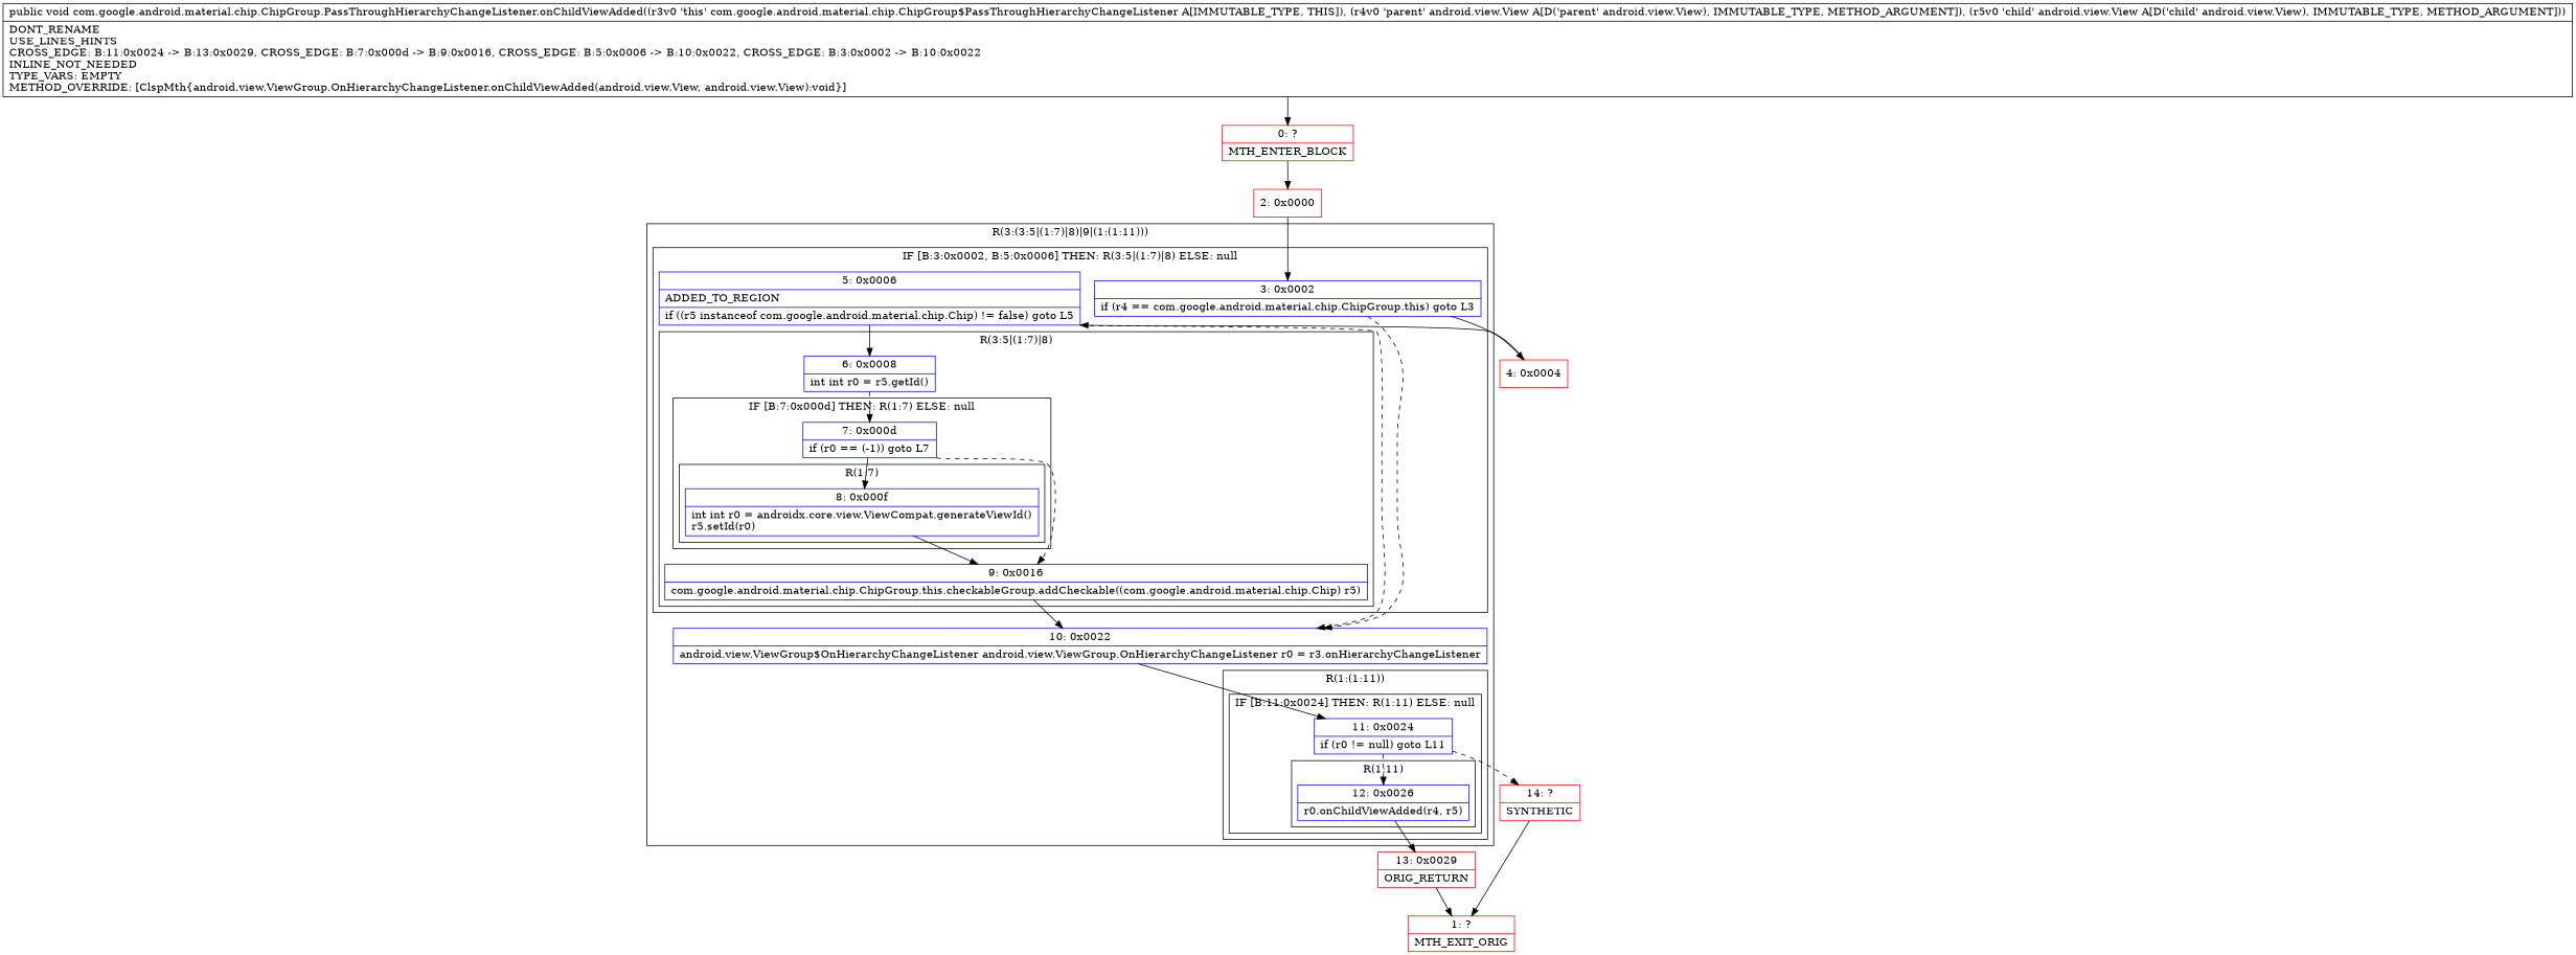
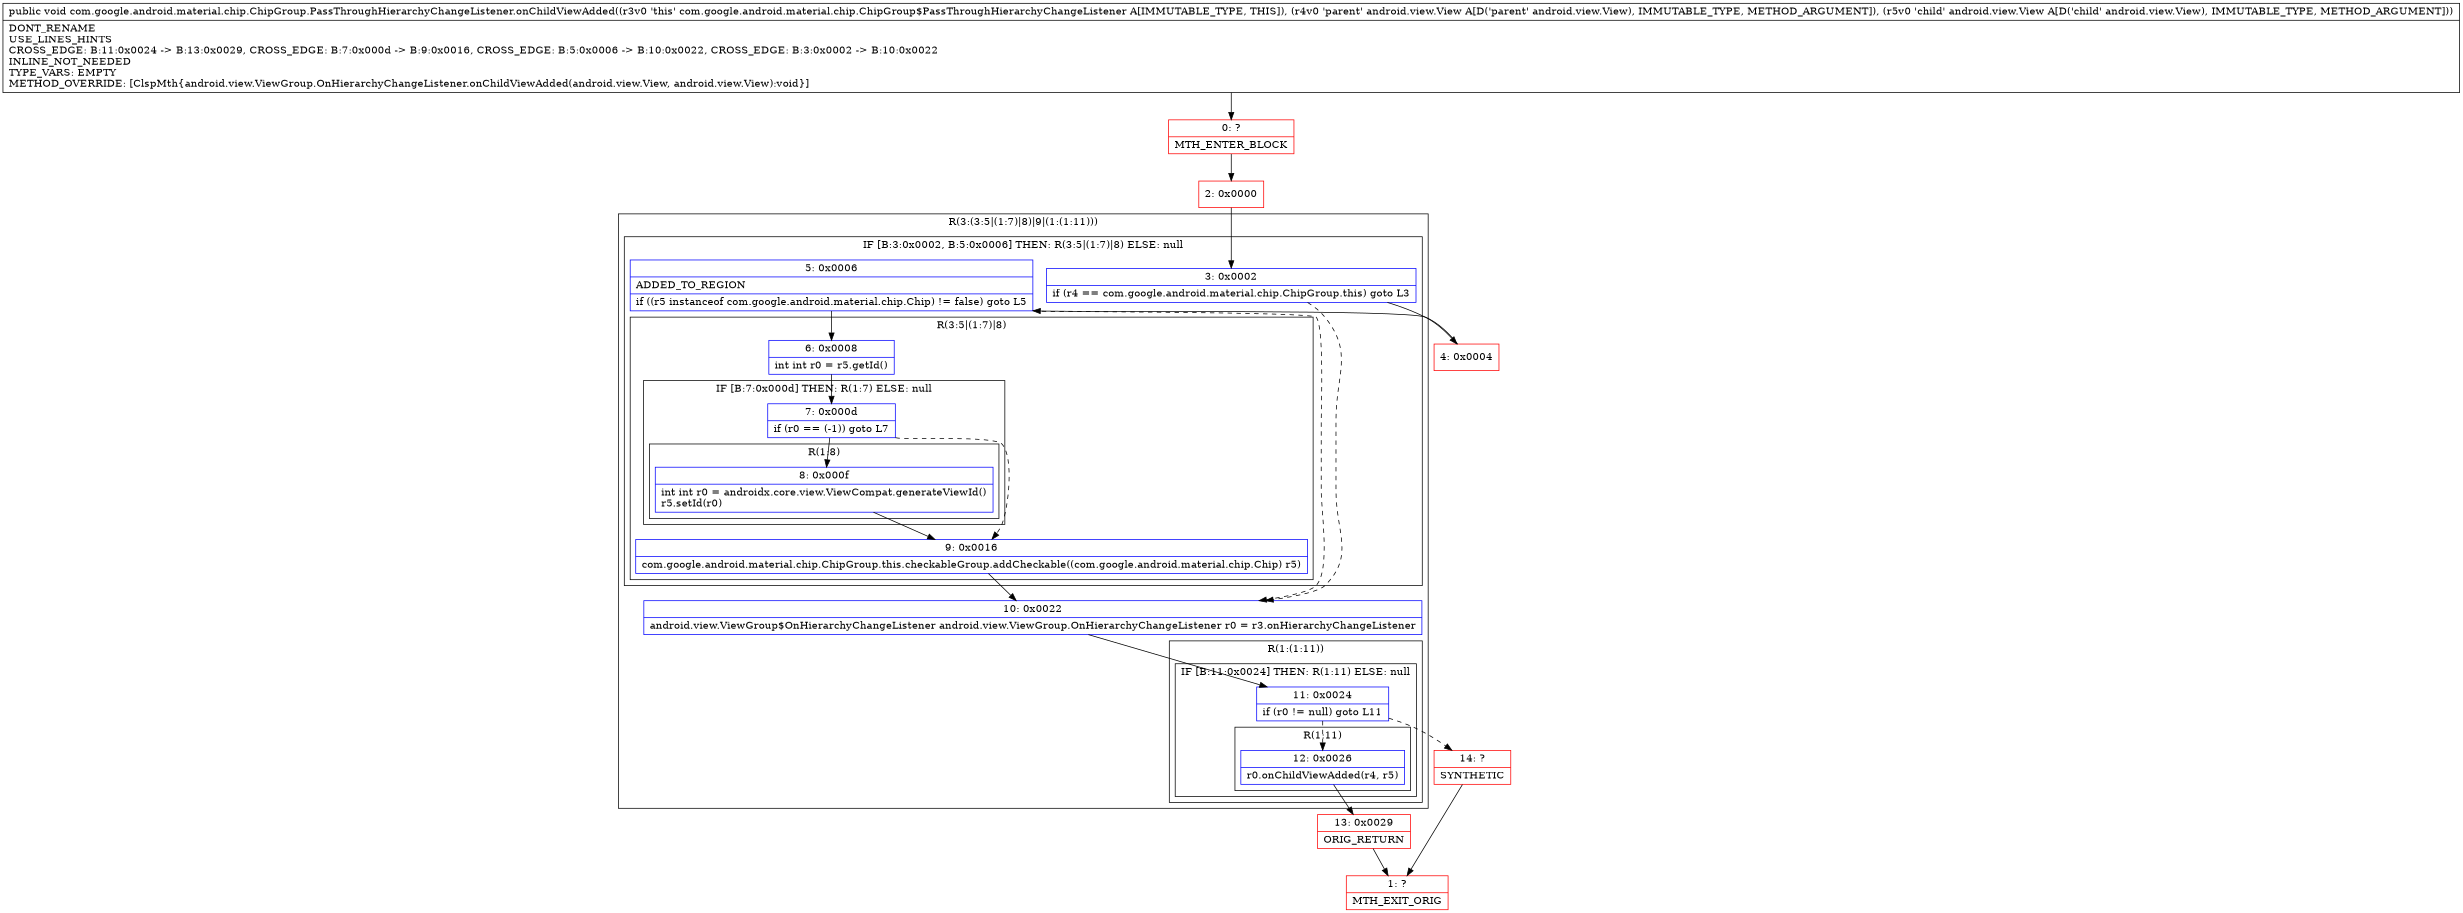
  digraph {
    node [color=blue shape=record]
    n1 [label="{8\:\ 0x000f|int int r0 = androidx.core.view.ViewCompat.generateViewId()\lr5.setId(r0)\l}"]
    n2 [label="{7\:\ 0x000d|if (r0 == (\-1)) goto L7\l}"]
    n3 [label="{6\:\ 0x0008|int int r0 = r5.getId()\l}"]
    n4 [label="{9\:\ 0x0016|com.google.android.material.chip.ChipGroup.this.checkableGroup.addCheckable((com.google.android.material.chip.Chip) r5)\l}"]
    n5 [label="{3\:\ 0x0002|if (r4 == com.google.android.material.chip.ChipGroup.this) goto L3\l}"]
    n6 [label="{5\:\ 0x0006|ADDED_TO_REGION\l|if ((r5 instanceof com.google.android.material.chip.Chip) != false) goto L5\l}"]
    n7 [label="{12\:\ 0x0026|r0.onChildViewAdded(r4, r5)\l}"]
    n8 [label="{11\:\ 0x0024|if (r0 != null) goto L11\l}"]
    n9 [label="{10\:\ 0x0022|android.view.ViewGroup$OnHierarchyChangeListener android.view.ViewGroup.OnHierarchyChangeListener r0 = r3.onHierarchyChangeListener\l}"]
    n10 [color=red label="{4\:\ 0x0004}"]
    n11 [color=red label="{13\:\ 0x0029|ORIG_RETURN\l}"]
    n12 [color=red label="{14\:\ ?|SYNTHETIC\l}"]
    n13 [color=red label="{1\:\ ?|MTH_EXIT_ORIG\l}"]
    n14 [color=red label="{0\:\ ?|MTH_ENTER_BLOCK\l}"]
    n15 [color=red label="{2\:\ 0x0000}"]
    n16 [label="{public void com.google.android.material.chip.ChipGroup.PassThroughHierarchyChangeListener.onChildViewAdded((r3v0 'this' com.google.android.material.chip.ChipGroup$PassThroughHierarchyChangeListener A[IMMUTABLE_TYPE, THIS]), (r4v0 'parent' android.view.View A[D('parent' android.view.View), IMMUTABLE_TYPE, METHOD_ARGUMENT]), (r5v0 'child' android.view.View A[D('child' android.view.View), IMMUTABLE_TYPE, METHOD_ARGUMENT]))  | DONT_RENAME\lUSE_LINES_HINTS\lCROSS_EDGE: B:11:0x0024 \-\> B:13:0x0029, CROSS_EDGE: B:7:0x000d \-\> B:9:0x0016, CROSS_EDGE: B:5:0x0006 \-\> B:10:0x0022, CROSS_EDGE: B:3:0x0002 \-\> B:10:0x0022\lINLINE_NOT_NEEDED\lTYPE_VARS: EMPTY\lMETHOD_OVERRIDE: [ClspMth\{android.view.ViewGroup.OnHierarchyChangeListener.onChildViewAdded(android.view.View, android.view.View):void\}]\l}" color=""]
    subgraph cluster_1 {
      label="R(3:(3:5|(1:7)|8)|9|(1:(1:11)))"
      n9
      subgraph cluster_2 {
        label="IF [B:3:0x0002, B:5:0x0006] THEN: R(3:5|(1:7)|8) ELSE: null"
        n5
        n6
        subgraph cluster_3 {
          label="R(3:5|(1:7)|8)"
          n3
          n4
          subgraph cluster_4 {
            label="IF [B:7:0x000d] THEN: R(1:7) ELSE: null"
            n2
            subgraph cluster_5 {
-             label="R(1:7)"
+             label="R(1:8)"
              n1
            }
          }
        }
      }
      subgraph cluster_6 {
        label="R(1:(1:11))"
        subgraph cluster_7 {
          label="IF [B:11:0x0024] THEN: R(1:11) ELSE: null"
          n8
          subgraph cluster_8 {
            label="R(1:11)"
            n7
          }
        }
      }
    }
    n1 -> n4
    n2 -> n1
    n2 -> n4 [style=dashed]
-   n3 -> n2 [style=dashed]
+   n3 -> n2
    n4 -> n9
    n5 -> n9 [style=dashed]
    n5 -> n10
    n6 -> n3
    n6 -> n9 [style=dashed]
    n7 -> n11
    n8 -> n7 [style=dashed]
    n8 -> n12 [style=dashed]
    n9 -> n8
    n10 -> n6
    n11 -> n13
    n12 -> n13
    n14 -> n15
    n15 -> n5
    n16 -> n14
  }
